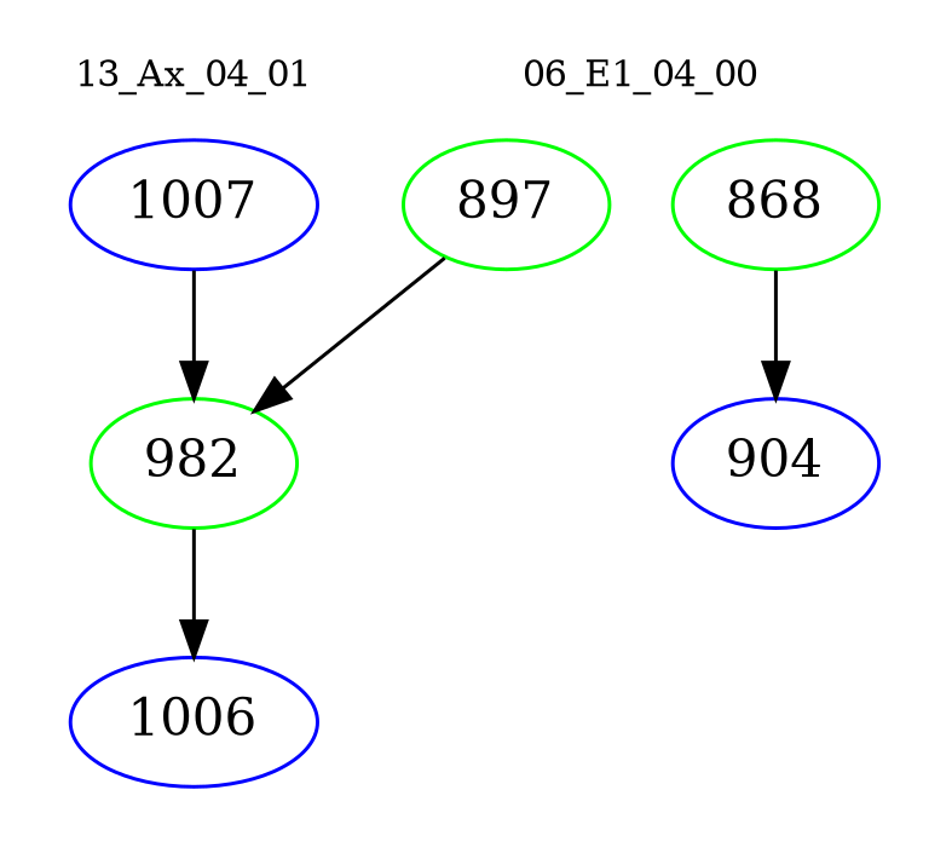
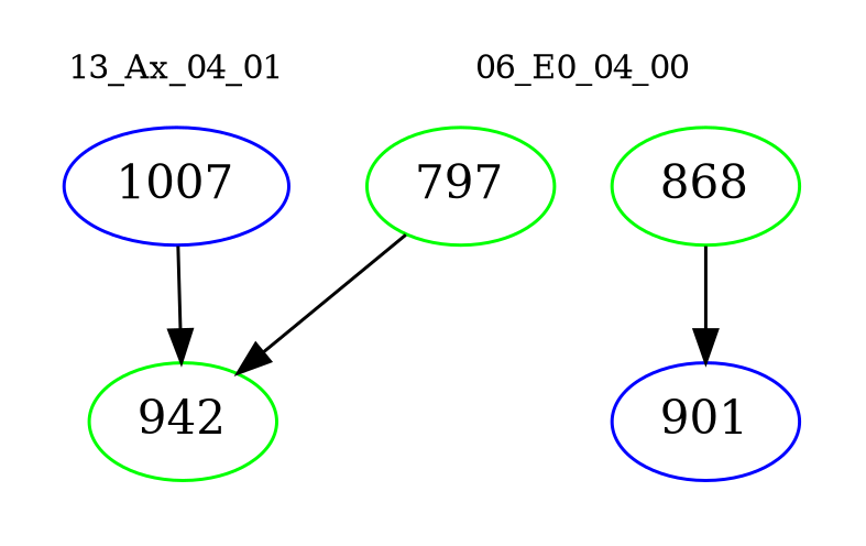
  digraph {
    node [color=blue]
    edge [color=black]
    n1 [label=1007]
-   n2 [color=green label=982]
-   n3 [label=1006]
-   n4 [color=green label=897]
+   n2 [color=green label=942]
+   n4 [color=green label=797]
    n5 [color=green label=868]
-   n6 [label=904]
+   n6 [label=901]
    subgraph cluster_1 {
      color=white
      fontsize=10
      label="13_Ax_04_01"
      n1
      n2
-     n3
    }
    subgraph cluster_2 {
      color=white
      fontsize=10
-     label="06_E1_04_00"
+     label="06_E0_04_00"
      n4
      n5
      n6
    }
    n1 -> n2
-   n2 -> n3
    n4 -> n2
    n5 -> n6
  }
